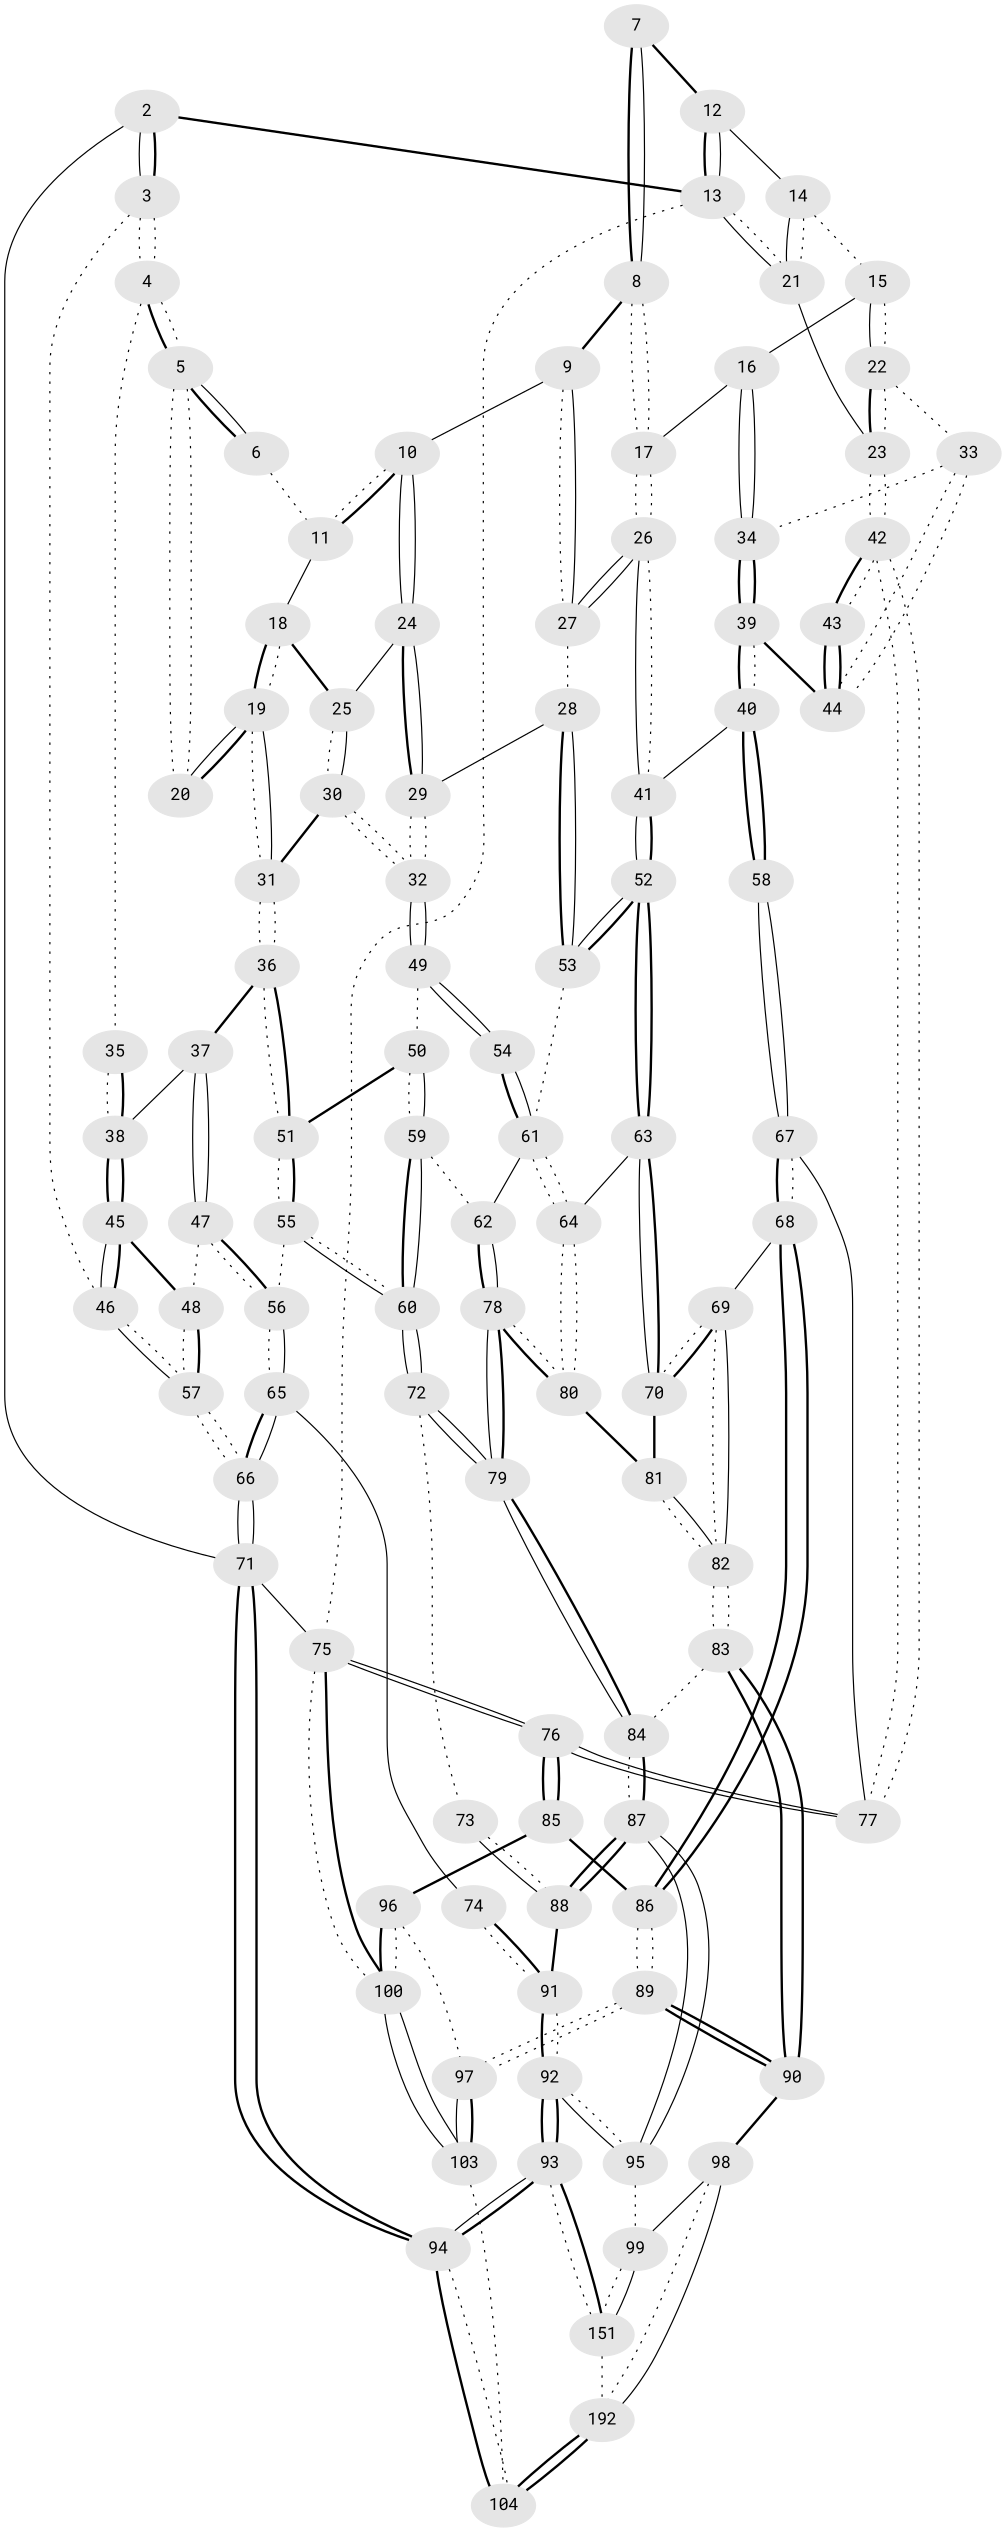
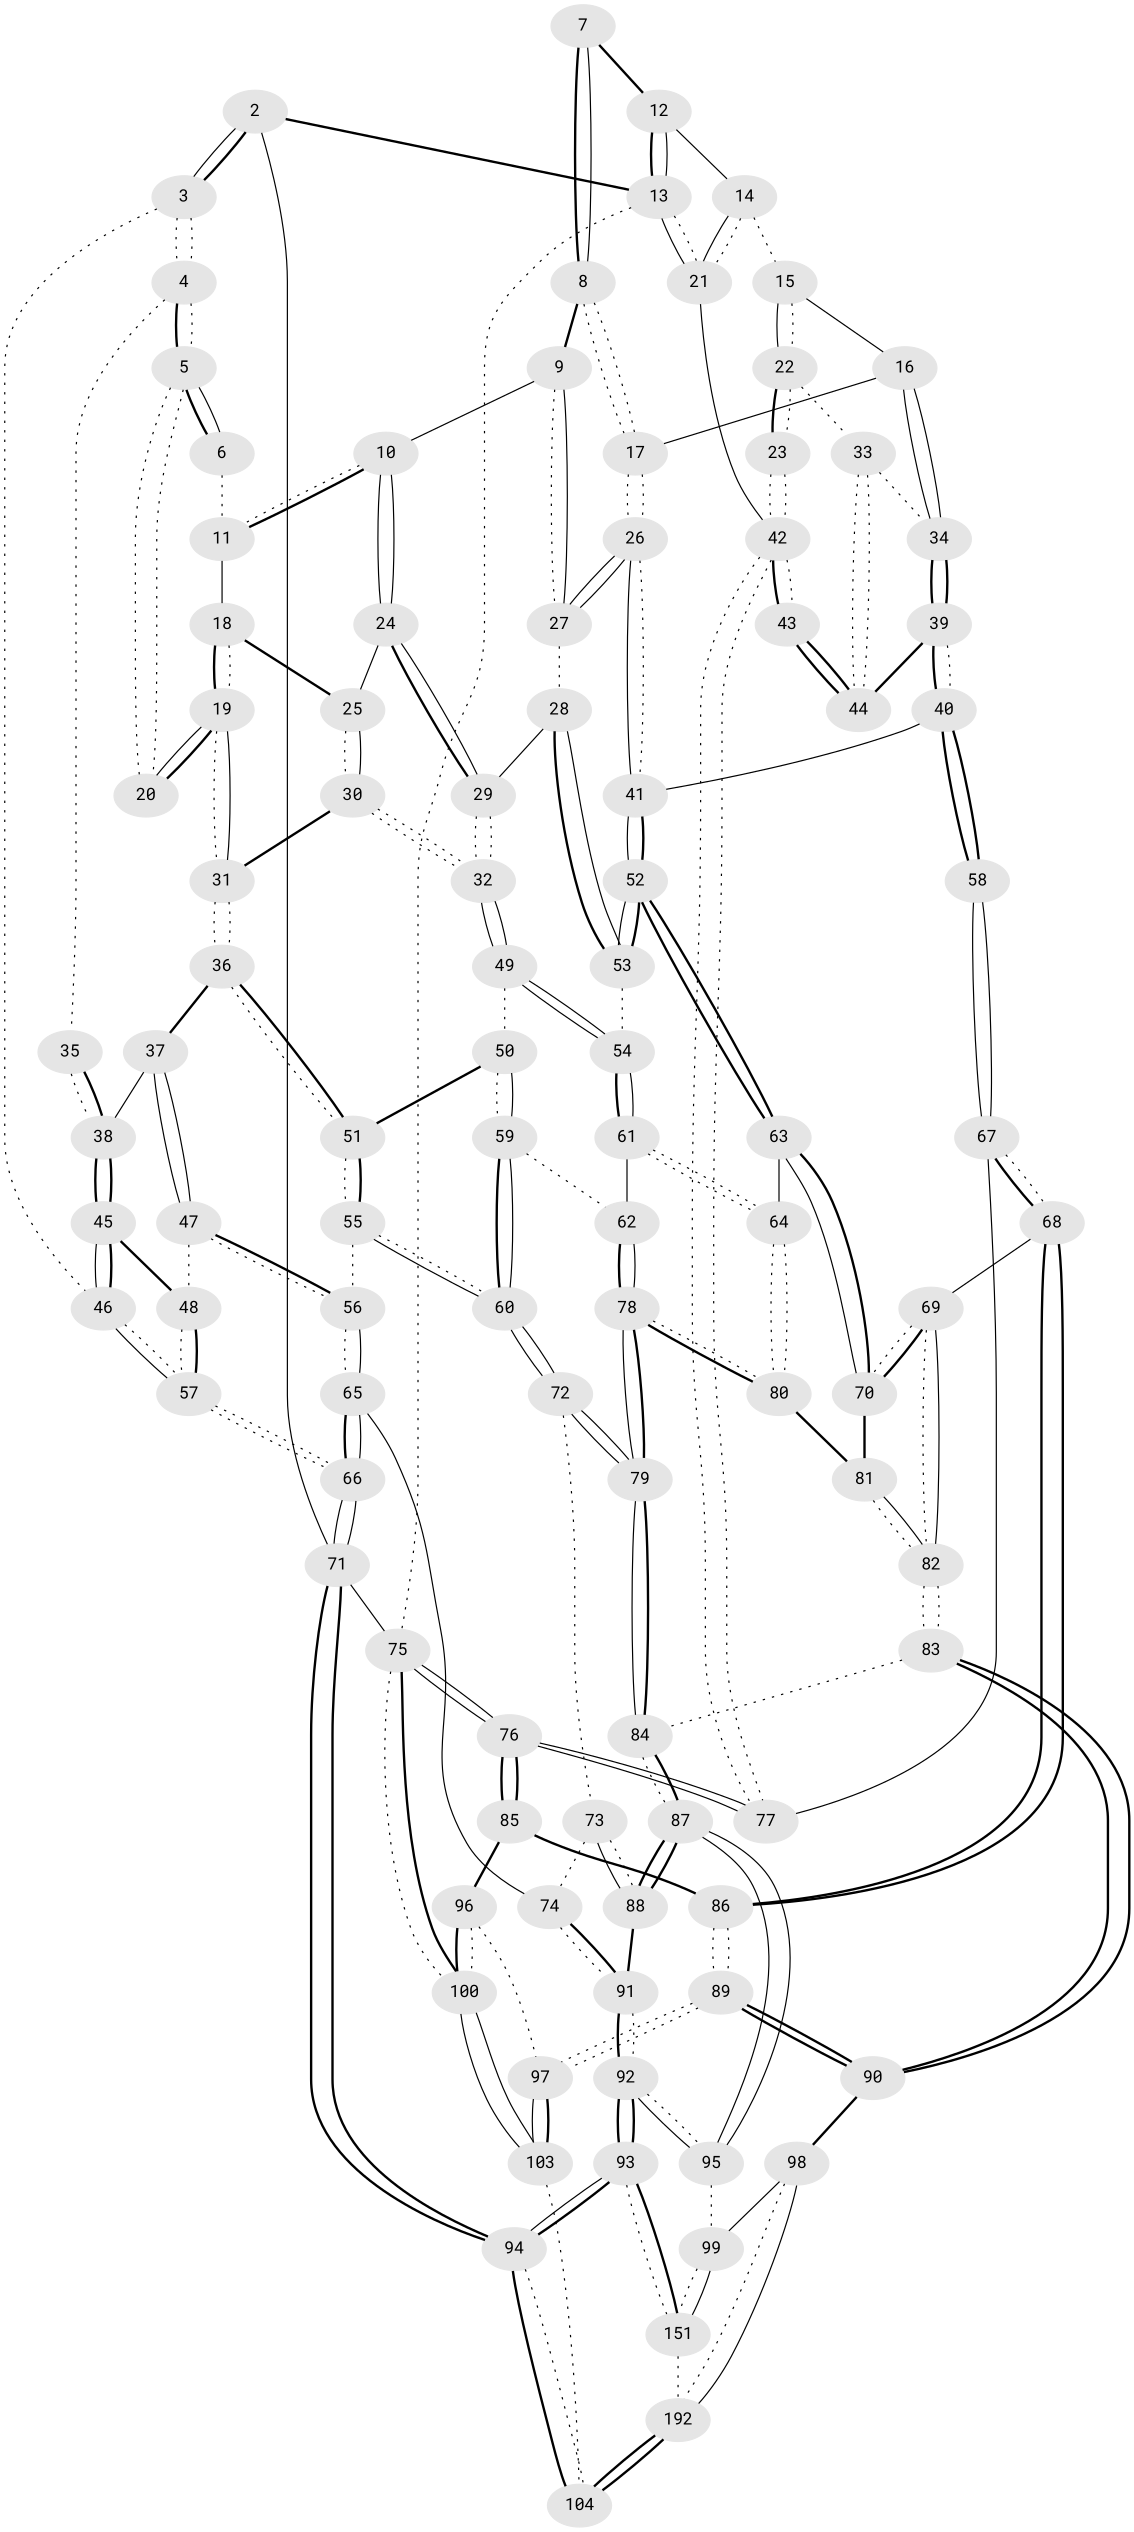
  graph {
    fontname="Roboto Mono"
    node [color=gray90 fontname="Roboto Mono" style=filled]
    edge [fontname="Roboto Mono" style=dotted]
    2
    3
    13
    71
    7
    8
    12
    4
    46
    21
    75
    94
    5
    35
    57
    6
    20
    38
    11
    18
    9
    17
    14
    10
    27
    26
    24
    28
    25
    29
    19
    15
    23
    76
    100
    16
    22
    34
    33
    39
    41
    31
    30
    36
    42
    44
    43
    77
    32
    52
    53
    54
    49
    37
    51
    50
    40
    45
    47
    55
    48
    56
    58
    67
    63
    66
    65
    59
    61
    60
    62
    64
    70
    72
    74
    68
    78
    73
    79
    80
    81
    91
    69
    86
    82
    89
    83
    104
    88
    84
    92
    85
    103
    96
    87
    90
    98
    95
    97
    99
    n101 [label=192]
    93
    n103 [label=151]
    2 -- 3 [style=solid]
    2 -- 3 [style=bold]
    2 -- 13 [style=bold]
    2 -- 71 [style=solid]
    3 -- 4
    3 -- 4
    3 -- 46
    13 -- 21 [style=solid]
    13 -- 21
    13 -- 75
    71 -- 75 [style=solid]
    71 -- 94 [style=bold]
    71 -- 94 [style=bold]
    7 -- 8 [style=bold]
    7 -- 8 [style=solid]
    7 -- 12 [style=bold]
    8 -- 9 [style=bold]
    8 -- 17
    8 -- 17
    12 -- 13 [style=bold]
    12 -- 13 [style=solid]
    12 -- 14 [style=solid]
    4 -- 5 [style=bold]
    4 -- 5
    4 -- 35
    46 -- 57 [style=solid]
    46 -- 57
-   21 -- 23 [style=solid]
+   21 -- 42 [style=solid]
    75 -- 76 [style=solid]
    75 -- 76 [style=solid]
    75 -- 100
    75 -- 100 [style=bold]
    94 -- 104 [style=bold]
    94 -- 104
    5 -- 6 [style=bold]
    5 -- 6 [style=solid]
    5 -- 20
    5 -- 20
    35 -- 38
    35 -- 38 [style=bold]
    57 -- 66
    57 -- 66
    6 -- 11
    38 -- 45 [style=bold]
    38 -- 45 [style=bold]
    11 -- 18 [style=solid]
    18 -- 25 [style=bold]
    18 -- 19 [style=bold]
    18 -- 19
    9 -- 10 [style=solid]
    9 -- 27
    9 -- 27 [style=solid]
    17 -- 26
    17 -- 26
    14 -- 21 [style=solid]
    14 -- 21
    14 -- 15
    10 -- 11
    10 -- 11 [style=bold]
    10 -- 24 [style=solid]
    10 -- 24 [style=solid]
    27 -- 28
    26 -- 27 [style=solid]
    26 -- 27 [style=solid]
    26 -- 41 [style=solid]
    26 -- 41
    24 -- 25 [style=solid]
    24 -- 29 [style=bold]
    24 -- 29 [style=solid]
    28 -- 29 [style=solid]
    28 -- 53 [style=bold]
    28 -- 53 [style=solid]
    25 -- 30
    25 -- 30 [style=solid]
    29 -- 32
    29 -- 32
    19 -- 20 [style=solid]
    19 -- 20 [style=bold]
    19 -- 31
    19 -- 31 [style=solid]
    15 -- 16 [style=solid]
    15 -- 22 [style=solid]
    15 -- 22
    23 -- 42
    23 -- 42
    76 -- 77 [style=solid]
    76 -- 77 [style=solid]
    76 -- 85 [style=bold]
    76 -- 85 [style=bold]
    100 -- 103 [style=solid]
    100 -- 103 [style=solid]
    16 -- 17 [style=solid]
    16 -- 34 [style=solid]
    16 -- 34 [style=solid]
    22 -- 23 [style=bold]
    22 -- 23
    22 -- 33
    34 -- 39 [style=bold]
    34 -- 39 [style=bold]
    33 -- 34
    33 -- 44
    33 -- 44
    39 -- 44 [style=bold]
    39 -- 40 [style=bold]
    39 -- 40
    41 -- 52 [style=solid]
    41 -- 52 [style=bold]
    31 -- 36
    31 -- 36
    30 -- 31 [style=bold]
    30 -- 32
    30 -- 32
    36 -- 37 [style=bold]
    36 -- 51
    36 -- 51 [style=bold]
    42 -- 43 [style=bold]
    42 -- 43
    42 -- 77
    42 -- 77
    43 -- 44 [style=bold]
    43 -- 44 [style=bold]
    32 -- 49 [style=solid]
    32 -- 49 [style=solid]
    52 -- 53 [style=solid]
    52 -- 53 [style=bold]
    52 -- 63 [style=bold]
    52 -- 63 [style=bold]
-   53 -- 61
+   53 -- 54
    54 -- 61 [style=bold]
    54 -- 61 [style=solid]
    49 -- 54 [style=solid]
    49 -- 54 [style=solid]
    49 -- 50
    37 -- 38 [style=solid]
    37 -- 47 [style=solid]
    37 -- 47 [style=solid]
    51 -- 55
    51 -- 55 [style=bold]
    50 -- 51 [style=bold]
    50 -- 59
    50 -- 59 [style=solid]
    40 -- 41 [style=solid]
    40 -- 58 [style=bold]
    40 -- 58 [style=bold]
    45 -- 46 [style=solid]
    45 -- 46 [style=bold]
    45 -- 48 [style=bold]
    47 -- 48
    47 -- 56
    47 -- 56 [style=bold]
    55 -- 56
    55 -- 60 [style=solid]
    55 -- 60
    48 -- 57
    48 -- 57 [style=bold]
    56 -- 65
    56 -- 65 [style=solid]
    58 -- 67 [style=solid]
    58 -- 67 [style=solid]
    67 -- 77 [style=solid]
    67 -- 68 [style=bold]
    67 -- 68
    63 -- 64 [style=solid]
    63 -- 70 [style=solid]
    63 -- 70 [style=bold]
    66 -- 71 [style=solid]
    66 -- 71 [style=solid]
    65 -- 66 [style=bold]
    65 -- 66 [style=solid]
    65 -- 74 [style=solid]
    59 -- 60 [style=bold]
    59 -- 60 [style=solid]
    59 -- 62
    61 -- 62 [style=solid]
    61 -- 64
    61 -- 64
    60 -- 72 [style=solid]
    60 -- 72 [style=solid]
    62 -- 78 [style=bold]
    62 -- 78 [style=solid]
    64 -- 80
    64 -- 80
    70 -- 81 [style=bold]
    72 -- 73
    72 -- 79 [style=solid]
    72 -- 79 [style=solid]
    74 -- 91
    74 -- 91 [style=bold]
    68 -- 69 [style=solid]
    68 -- 86 [style=bold]
    68 -- 86 [style=bold]
    78 -- 79 [style=solid]
    78 -- 79 [style=bold]
    78 -- 80 [style=bold]
    78 -- 80
+   73 -- 74
    73 -- 88 [style=solid]
    73 -- 88
    79 -- 84 [style=solid]
    79 -- 84 [style=bold]
    80 -- 81 [style=bold]
    81 -- 82
    81 -- 82 [style=solid]
    91 -- 92 [style=bold]
    91 -- 92
    69 -- 70
    69 -- 70 [style=bold]
    69 -- 82
    69 -- 82 [style=solid]
    86 -- 89
    86 -- 89
    82 -- 83
    82 -- 83
    89 -- 90 [style=bold]
    89 -- 90 [style=bold]
    89 -- 97
    89 -- 97
    83 -- 84
    83 -- 90 [style=bold]
    83 -- 90 [style=bold]
    88 -- 91 [style=bold]
    84 -- 87
    84 -- 87 [style=bold]
    92 -- 95 [style=solid]
    92 -- 95
    92 -- 93 [style=bold]
    92 -- 93 [style=bold]
    85 -- 86 [style=bold]
    85 -- 96 [style=bold]
    103 -- 104
    96 -- 100 [style=bold]
    96 -- 100
    96 -- 97
    87 -- 88 [style=bold]
    87 -- 88 [style=bold]
    87 -- 95 [style=solid]
    87 -- 95 [style=solid]
    90 -- 98 [style=bold]
    98 -- 99 [style=solid]
    98 -- n101
    98 -- n101 [style=solid]
    95 -- 99
    97 -- 103 [style=solid]
    97 -- 103 [style=bold]
    99 -- n103
    99 -- n103 [style=solid]
    n101 -- 104 [style=bold]
    n101 -- 104 [style=bold]
    93 -- 94 [style=solid]
    93 -- 94 [style=bold]
    93 -- n103
    93 -- n103 [style=bold]
    n103 -- n101
  }
